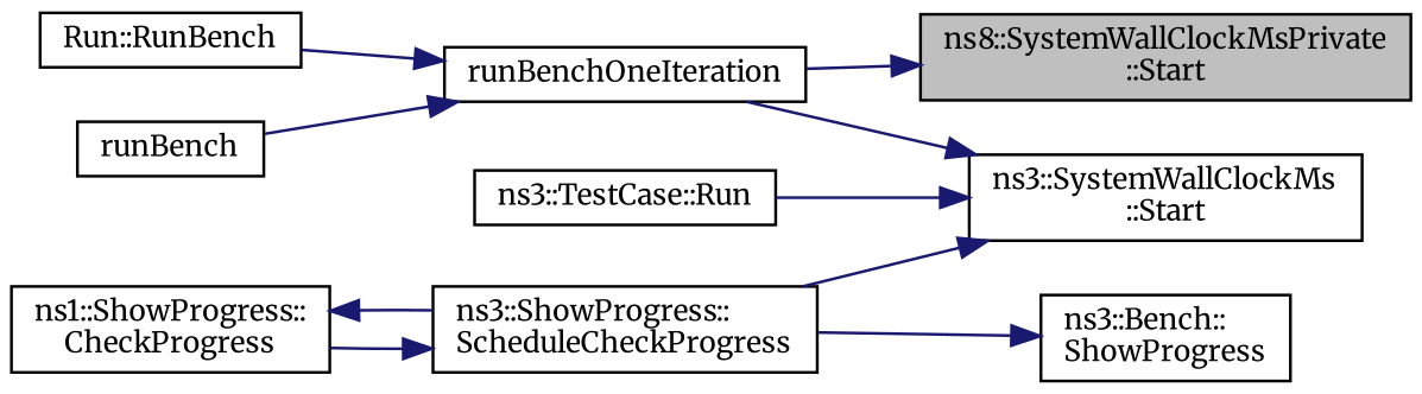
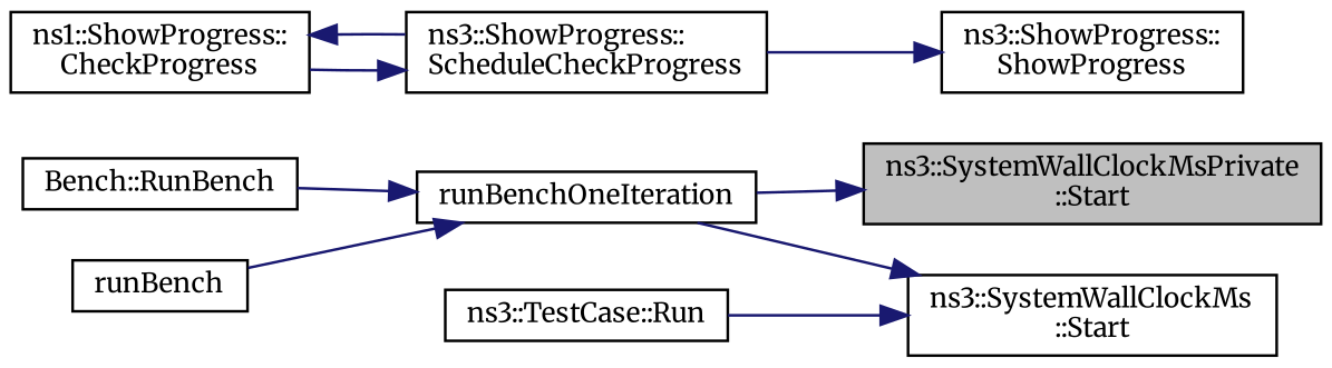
  digraph {
    fontname=Merriweather
    rankdir=RL
    node [color=black fillcolor=white fontname=Merriweather fontsize=10 shape=record style=filled]
    edge [color=midnightblue dir=back fontname=Merriweather fontsize=10 labelfontname=Helvetica labelfontsize=10 style=solid]
-   n1 [fillcolor=grey75 fontcolor=black height=0.2 label="ns8::SystemWallClockMsPrivate\l::Start" width=0.4]
+   n1 [fillcolor=grey75 fontcolor=black height=0.2 label="ns3::SystemWallClockMsPrivate\l::Start" width=0.4]
    n2 [height=0.2 label=runBenchOneIteration width=0.4]
    n3 [height=0.2 label="ns3::SystemWallClockMs\l::Start" width=0.4]
    n4 [height=0.2 label="ns3::TestCase::Run" width=0.4]
    n5 [height=0.2 label="ns3::ShowProgress::\lScheduleCheckProgress" width=0.4]
-   n6 [height=0.2 label="Run::RunBench" width=0.4]
+   n6 [height=0.2 label="Bench::RunBench" width=0.4]
    n7 [height=0.2 label=runBench width=0.4]
    n8 [height=0.2 label="ns1::ShowProgress::\lCheckProgress" width=0.4]
-   n9 [height=0.2 label="ns3::Bench::\lShowProgress" width=0.4]
+   n9 [height=0.2 label="ns3::ShowProgress::\lShowProgress" width=0.4]
    n1 -> n2
    n2 -> n6
    n2 -> n7
    n3 -> n2
    n3 -> n4
-   n3 -> n5
    n5 -> n8
    n8 -> n5
    n9 -> n5
  }
